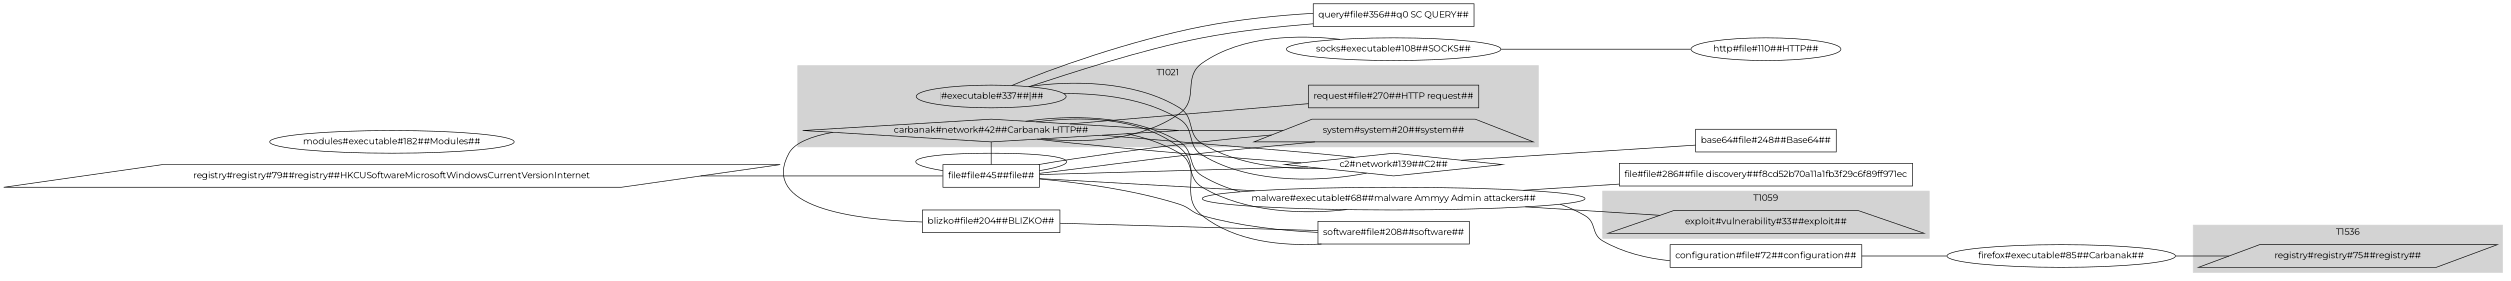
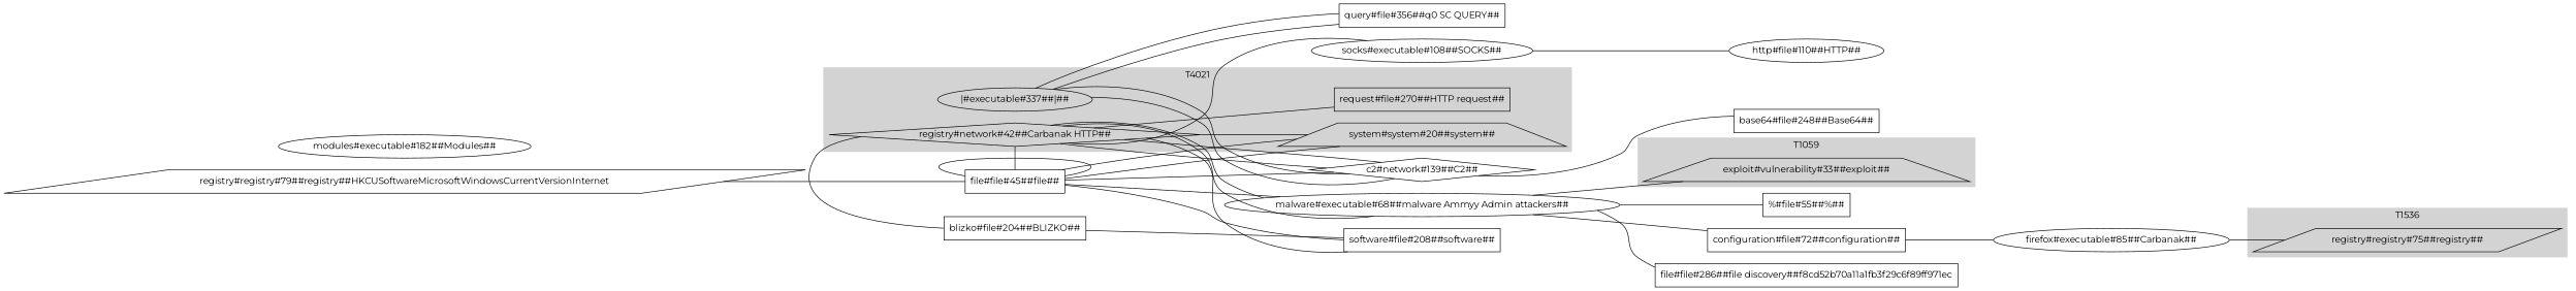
  graph {
    fontname=Montserrat
    rankdir=LR
    node [fontname=Montserrat shape=rectangle]
    edge [fontname=Montserrat]
    n1 [label="system#system#20##system##" shape=trapezium]
-   n2 [label="carbanak#network#42##Carbanak HTTP##" shape=diamond]
+   n2 [label="registry#network#42##Carbanak HTTP##" shape=diamond]
    n3 [label="request#file#270##HTTP request##"]
    n4 [label="|#executable#337##|##" shape=oval]
    n5 [label="registry#registry#75##registry##" shape=parallelogram]
    n6 [label="exploit#vulnerability#33##exploit##" shape=trapezium]
    n7 [label="file#file#45##file##"]
    n8 [label="malware#executable#68##malware Ammyy Admin attackers##" shape=oval]
    n9 [label="socks#executable#108##SOCKS##" shape=oval]
    n10 [label="c2#network#139##C2##" shape=diamond]
    n11 [label="blizko#file#204##BLIZKO##"]
    n12 [label="query#file#356##q0 SC QUERY##"]
    n13 [label="software#file#208##software##"]
+   n14 [label="%#file#55##%##"]
    n15 [label="configuration#file#72##configuration##"]
    n16 [label="file#file#286##file discovery##f8cd52b70a11a1fb3f29c6f89ff971ec"]
    n17 [label="http#file#110##HTTP##" shape=ellipse]
    n18 [label="base64#file#248##Base64##"]
    n19 [label="registry#registry#79##registry##HKCU\Software\Microsoft\Windows\CurrentVersion\Internet" shape=parallelogram]
    n20 [label="firefox#executable#85##Carbanak##" shape=oval]
    n21 [label="modules#executable#182##Modules##" shape=oval]
    subgraph cluster_1 {
      color=lightgrey
-     label=T1021
+     label=T4021
      style=filled
      n1
      n2
      n3
      n4
    }
    subgraph cluster_2 {
      color=lightgrey
      label=T1536
      style=filled
      n5
    }
    subgraph cluster_3 {
      color=lightgrey
      label=T1059
      style=filled
      n6
    }
    subgraph cluster_4 {
      color=lightgrey
      label=T1070
      style=filled
    }
    subgraph cluster_5 {
      color=lightgrey
      label=T1071
      style=filled
    }
    subgraph cluster_6 {
      color=lightgrey
      label=T1082
      style=filled
    }
    subgraph cluster_7 {
      color=lightgrey
      label=T1083
      style=filled
    }
    subgraph cluster_8 {
      color=lightgrey
      label=T1105
      style=filled
    }
    subgraph cluster_9 {
      color=lightgrey
      label=T1204
      style=filled
    }
    subgraph cluster_10 {
      color=lightgrey
      label=T1566
      style=filled
    }
    subgraph cluster_11 {
      color=lightgrey
      label=T1571
      style=filled
    }
    subgraph cluster_12 {
      color=lightgrey
      label=T1573
      style=filled
    }
    n1 -- n7
    n2 -- n1
    n2 -- n3
    n2 -- n7
    n2 -- n8
    n2 -- n9
    n2 -- n10
    n2 -- n11
    n4 -- n10
    n4 -- n12
    n7 -- n1
    n7 -- n7
    n7 -- n8
    n7 -- n10
    n7 -- n13
    n8 -- n2
    n8 -- n6
+   n8 -- n14
    n8 -- n15
    n8 -- n16
    n9 -- n17
    n10 -- n2
    n10 -- n4
    n10 -- n18
    n11 -- n13
    n12 -- n4
    n13 -- n2
    n15 -- n20
    n19 -- n7
    n20 -- n5
  }
